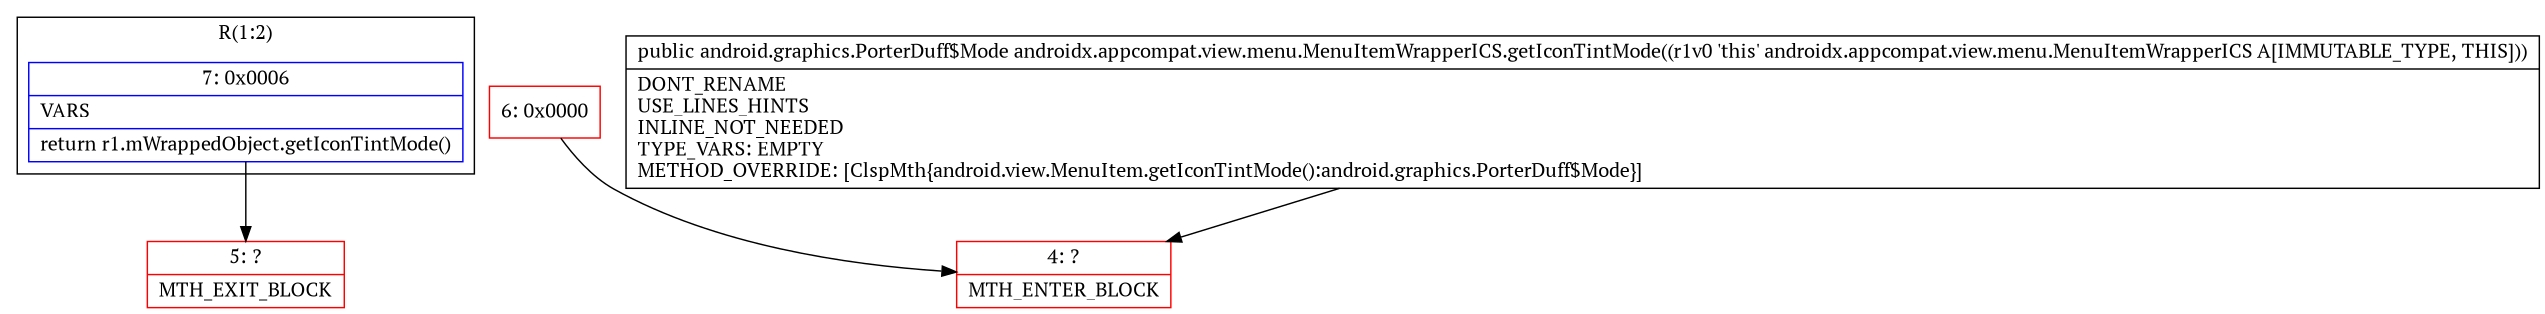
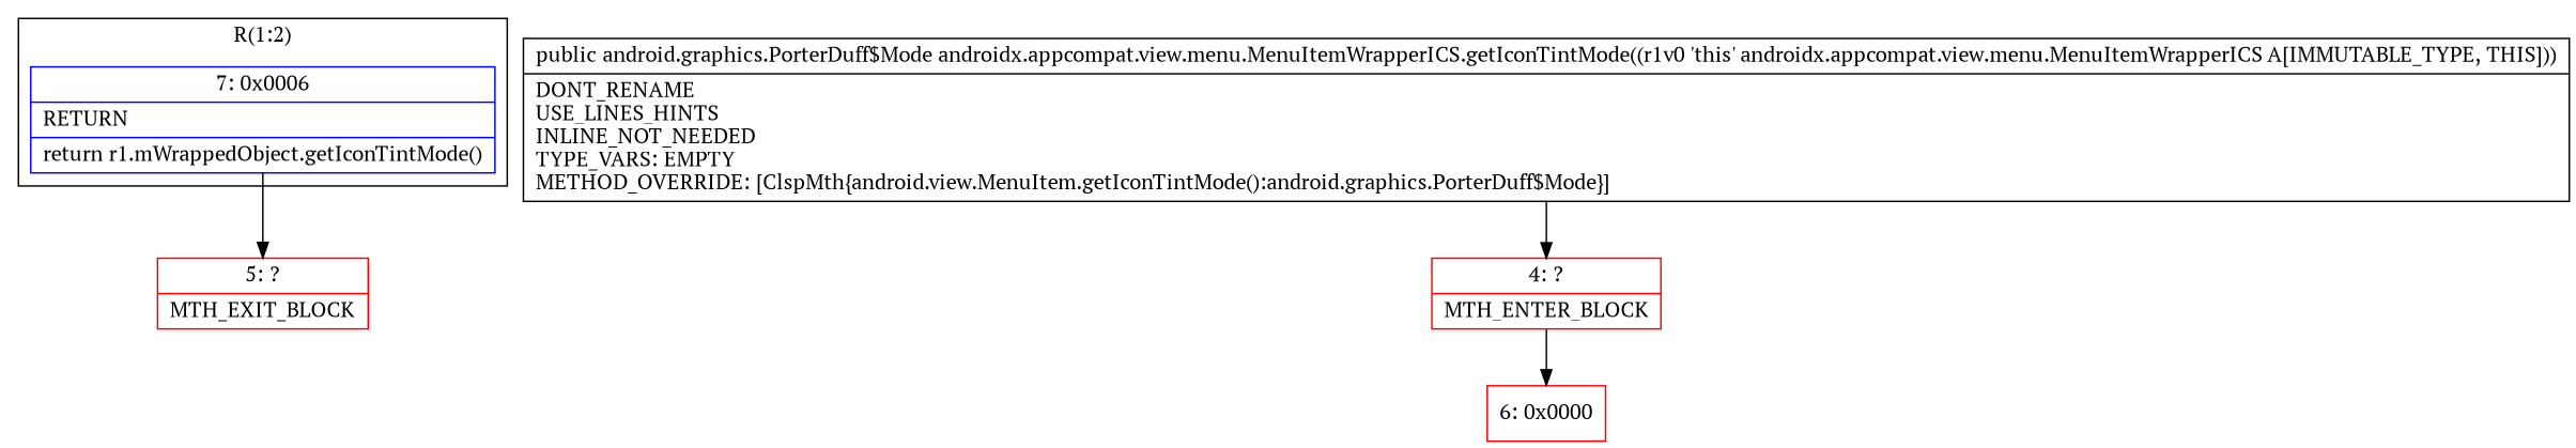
  digraph {
    fontname="PT Serif"
    node [color=red fontname="PT Serif" shape=record]
    edge [fontname="PT Serif"]
-   n1 [color=blue label="{7\:\ 0x0006|VARS\l|return r1.mWrappedObject.getIconTintMode()\l}"]
+   n1 [color=blue label="{7\:\ 0x0006|RETURN\l|return r1.mWrappedObject.getIconTintMode()\l}"]
    n2 [label="{5\:\ ?|MTH_EXIT_BLOCK\l}"]
    n3 [label="{4\:\ ?|MTH_ENTER_BLOCK\l}"]
    n4 [label="{6\:\ 0x0000}"]
    n5 [label="{public android.graphics.PorterDuff$Mode androidx.appcompat.view.menu.MenuItemWrapperICS.getIconTintMode((r1v0 'this' androidx.appcompat.view.menu.MenuItemWrapperICS A[IMMUTABLE_TYPE, THIS]))  | DONT_RENAME\lUSE_LINES_HINTS\lINLINE_NOT_NEEDED\lTYPE_VARS: EMPTY\lMETHOD_OVERRIDE: [ClspMth\{android.view.MenuItem.getIconTintMode():android.graphics.PorterDuff$Mode\}]\l}" color=""]
    subgraph cluster_1 {
      label="R(1:2)"
      n1
    }
    n1 -> n2
-   n4 -> n3
+   n3 -> n4
    n5 -> n3
  }
